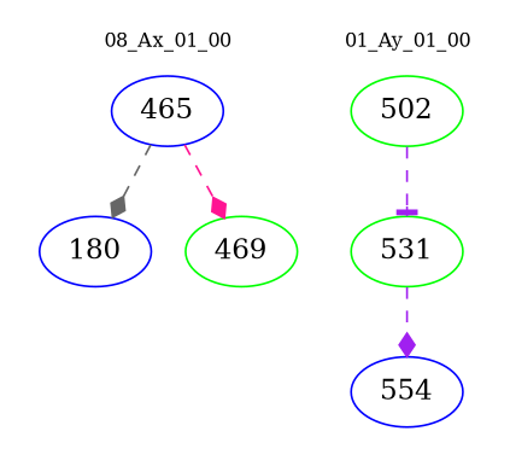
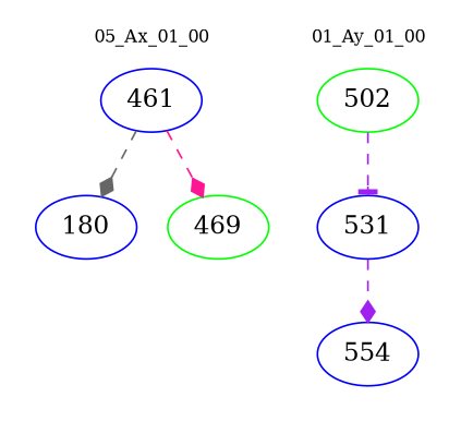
  digraph {
    node [color=blue]
    edge [arrowhead=diamond color=purple style=dashed]
-   n1 [label=465]
+   n1 [label=461]
    n2 [label=180]
    n3 [color=green label=469]
-   n4 [color=green label=531]
+   n4 [label=531]
    n5 [color=green label=502]
    n6 [label=554]
    subgraph cluster_1 {
      color=white
      fontsize=10
-     label="08_Ax_01_00"
+     label="05_Ax_01_00"
      n1
      n2
      n3
    }
    subgraph cluster_2 {
      color=white
      fontsize=10
      label="01_Ay_01_00"
      n4
      n5
      n6
    }
    n1 -> n2 [color=gray40]
    n1 -> n3 [color=deeppink]
    n4 -> n6
    n5 -> n4 [arrowhead=tee]
  }
